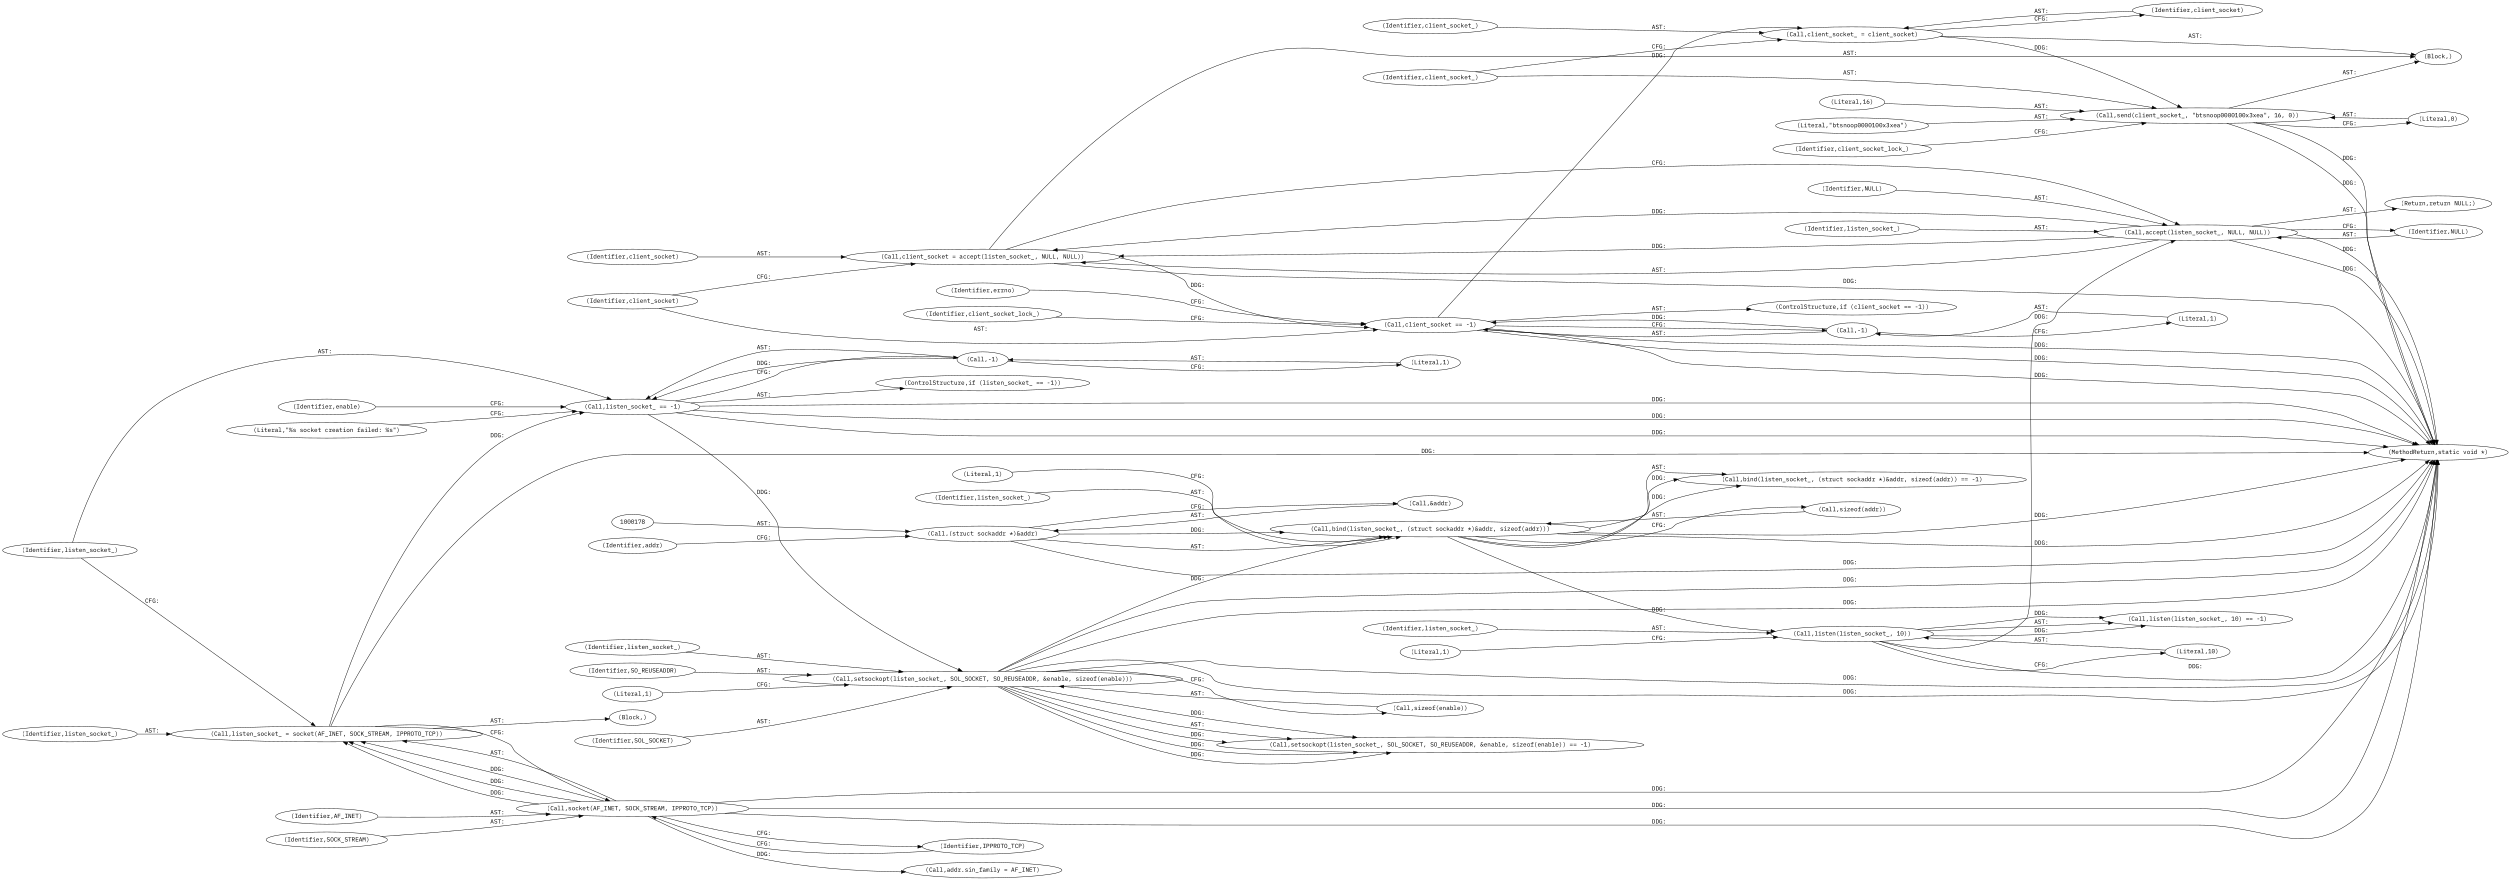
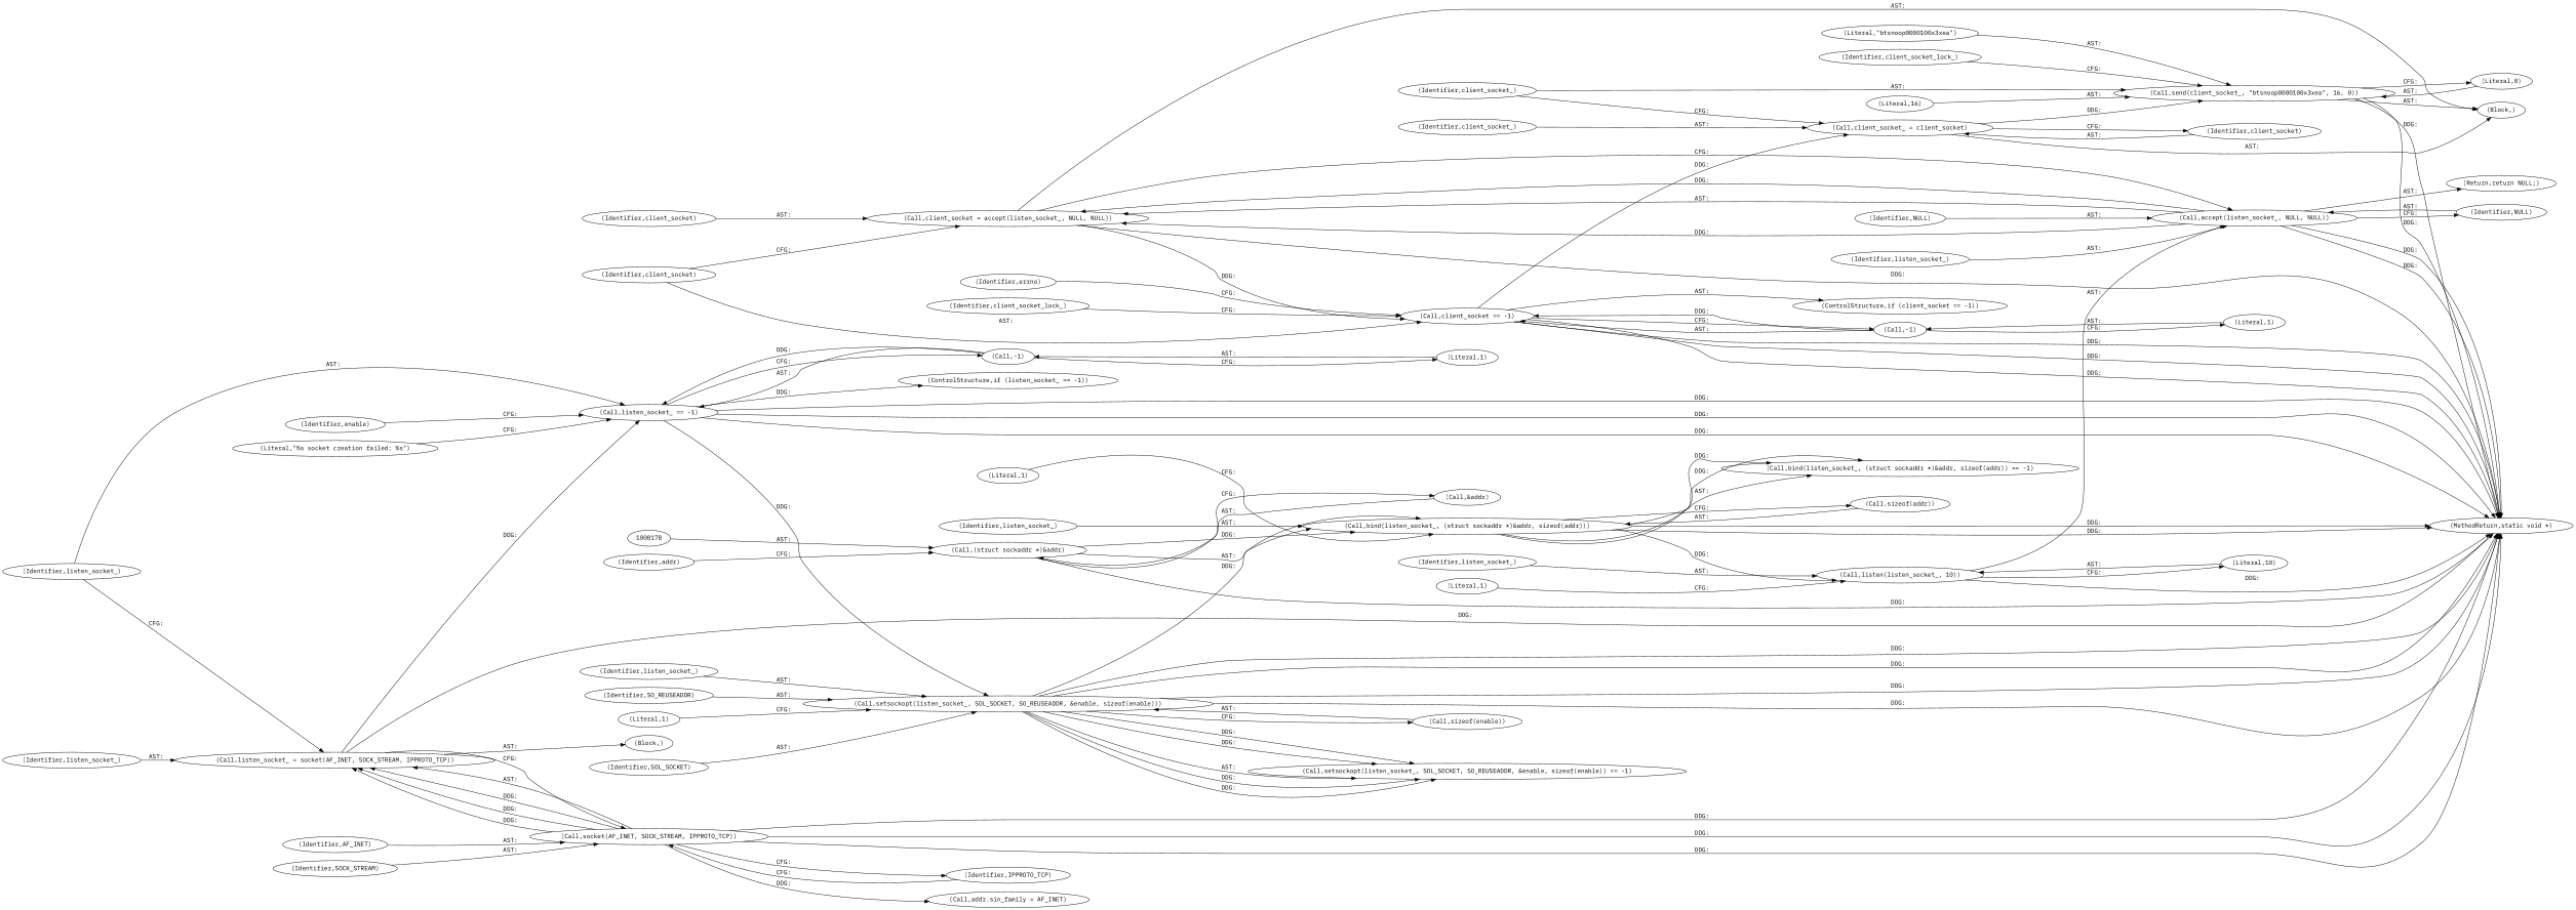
  digraph {
    fontname="IBM Plex Mono"
    rankdir=LR
    node [fontname="IBM Plex Mono"]
    edge [fontname="IBM Plex Mono"]
    n1 [label="(Call,send(client_socket_, \"btsnoop\0\0\0\0\1\0\0\x3\xea\", 16, 0))"]
    n2 [label="(Literal,0)"]
    n3 [label="(MethodReturn,static void *)"]
    n4 [label="(Block,)"]
    n5 [label="(Call,client_socket_ = client_socket)"]
    n6 [label="(Identifier,client_socket)"]
    n7 [label="(Call,client_socket == -1)"]
    n8 [label="(Call,-1)"]
    n9 [label="(ControlStructure,if (client_socket == -1))"]
    n10 [label="(Literal,1)"]
    n11 [label="(Call,client_socket = accept(listen_socket_, NULL, NULL))"]
    n12 [label="(Call,accept(listen_socket_, NULL, NULL))"]
    n13 [label="(Identifier,NULL)"]
    n14 [label="(Return,return NULL;)"]
    n15 [label="(Call,listen(listen_socket_, 10))"]
-   n16 [label="(Call,listen(listen_socket_, 10) == -1)"]
    n17 [label="(Literal,10)"]
    n18 [label="(Call,bind(listen_socket_, (struct sockaddr *)&addr, sizeof(addr)))"]
    n19 [label="(Call,sizeof(addr))"]
    n20 [label="(Call,bind(listen_socket_, (struct sockaddr *)&addr, sizeof(addr)) == -1)"]
    n21 [label="(Call,setsockopt(listen_socket_, SOL_SOCKET, SO_REUSEADDR, &enable, sizeof(enable)))"]
    n22 [label="(Call,sizeof(enable))"]
    n23 [label="(Call,setsockopt(listen_socket_, SOL_SOCKET, SO_REUSEADDR, &enable, sizeof(enable)) == -1)"]
    n24 [label="(Call,listen_socket_ == -1)"]
    n25 [label="(Call,-1)"]
    n26 [label="(ControlStructure,if (listen_socket_ == -1))"]
    n27 [label="(Literal,1)"]
    n28 [label="(Call,listen_socket_ = socket(AF_INET, SOCK_STREAM, IPPROTO_TCP))"]
    n29 [label="(Call,socket(AF_INET, SOCK_STREAM, IPPROTO_TCP))"]
    n30 [label="(Block,)"]
    n31 [label="(Identifier,IPPROTO_TCP)"]
    n32 [label="(Call,addr.sin_family = AF_INET)"]
    n33 [label="(Call,(struct sockaddr *)&addr)"]
    n34 [label="(Call,&addr)"]
    n35 [label="(Literal,1)"]
    n36 [label="(Literal,\"btsnoop\0\0\0\0\1\0\0\x3\xea\")"]
    n37 [label="(Identifier,AF_INET)"]
    n38 [label="(Identifier,listen_socket_)"]
    n39 [label="(Identifier,NULL)"]
    n40 [label="(Identifier,client_socket_lock_)"]
    n41 [label="(Identifier,listen_socket_)"]
    n42 [label="(Identifier,SOL_SOCKET)"]
    n43 [label="(Identifier,enable)"]
    n44 [label="(Identifier,listen_socket_)"]
    n45 [label="(Literal,\"%s socket creation failed: %s\")"]
    n46 [label="(Literal,1)"]
    n47 [label="(Identifier,client_socket_lock_)"]
    n48 [label="(Identifier,listen_socket_)"]
    n49 [label="(Identifier,SOCK_STREAM)"]
    n50 [label="(Identifier,client_socket)"]
    n51 [label="(Identifier,listen_socket_)"]
    n52 [label="(Literal,1)"]
    n53 [label="(Identifier,errno)"]
    n54 [label="(Identifier,client_socket_)"]
    n55 [label="(Identifier,client_socket_)"]
    n56 [label="(Identifier,SO_REUSEADDR)"]
    n57 [label="(Identifier,client_socket)"]
    n58 [label="(Identifier,listen_socket_)"]
    n59 [label="(Identifier,addr)"]
    n60 [label="(Literal,16)"]
    1000178
    n1 -> n2 [label="CFG: "]
    n1 -> n3 [label="DDG: "]
    n1 -> n3 [label="DDG: "]
    n1 -> n4 [label="AST: "]
    n2 -> n1 [label="AST: "]
    n5 -> n1 [label="DDG: "]
    n5 -> n4 [label="AST: "]
    n5 -> n6 [label="CFG: "]
    n6 -> n5 [label="AST: "]
    n7 -> n3 [label="DDG: "]
    n7 -> n3 [label="DDG: "]
    n7 -> n3 [label="DDG: "]
    n7 -> n5 [label="DDG: "]
    n7 -> n8 [label="CFG: "]
    n7 -> n9 [label="AST: "]
    n8 -> n7 [label="AST: "]
    n8 -> n7 [label="DDG: "]
    n8 -> n10 [label="CFG: "]
    n10 -> n8 [label="AST: "]
    n11 -> n3 [label="DDG: "]
    n11 -> n4 [label="AST: "]
    n11 -> n7 [label="DDG: "]
    n11 -> n12 [label="CFG: "]
    n12 -> n3 [label="DDG: "]
    n12 -> n3 [label="DDG: "]
    n12 -> n11 [label="AST: "]
    n12 -> n11 [label="DDG: "]
    n12 -> n11 [label="DDG: "]
    n12 -> n13 [label="CFG: "]
    n12 -> n14 [label="AST: "]
    n13 -> n12 [label="AST: "]
    n15 -> n3 [label="DDG: "]
-   n15 -> n12 [label="DDG: "]
-   n15 -> n16 [label="AST: "]
-   n15 -> n16 [label="DDG: "]
-   n15 -> n16 [label="DDG: "]
+   n15 -> n12 [label="AST: "]
    n15 -> n17 [label="CFG: "]
    n17 -> n15 [label="AST: "]
    n18 -> n3 [label="DDG: "]
    n18 -> n3 [label="DDG: "]
    n18 -> n15 [label="DDG: "]
    n18 -> n19 [label="CFG: "]
    n18 -> n20 [label="AST: "]
    n18 -> n20 [label="DDG: "]
    n18 -> n20 [label="DDG: "]
    n19 -> n18 [label="AST: "]
    n21 -> n3 [label="DDG: "]
    n21 -> n3 [label="DDG: "]
    n21 -> n3 [label="DDG: "]
    n21 -> n3 [label="DDG: "]
    n21 -> n18 [label="DDG: "]
    n21 -> n22 [label="CFG: "]
    n21 -> n23 [label="AST: "]
    n21 -> n23 [label="DDG: "]
    n21 -> n23 [label="DDG: "]
    n21 -> n23 [label="DDG: "]
    n21 -> n23 [label="DDG: "]
    n22 -> n21 [label="AST: "]
    n24 -> n3 [label="DDG: "]
    n24 -> n3 [label="DDG: "]
    n24 -> n3 [label="DDG: "]
    n24 -> n21 [label="DDG: "]
    n24 -> n25 [label="CFG: "]
-   n24 -> n26 [label="AST: "]
+   n24 -> n26 [label="DDG: "]
    n25 -> n24 [label="AST: "]
    n25 -> n24 [label="DDG: "]
    n25 -> n27 [label="CFG: "]
    n27 -> n25 [label="AST: "]
    n28 -> n3 [label="DDG: "]
    n28 -> n24 [label="DDG: "]
    n28 -> n29 [label="CFG: "]
    n28 -> n30 [label="AST: "]
    n29 -> n3 [label="DDG: "]
    n29 -> n3 [label="DDG: "]
    n29 -> n3 [label="DDG: "]
    n29 -> n28 [label="AST: "]
    n29 -> n28 [label="DDG: "]
    n29 -> n28 [label="DDG: "]
    n29 -> n28 [label="DDG: "]
    n29 -> n31 [label="CFG: "]
    n29 -> n32 [label="DDG: "]
    n31 -> n29 [label="CFG: "]
    n33 -> n3 [label="DDG: "]
    n33 -> n18 [label="AST: "]
    n33 -> n18 [label="DDG: "]
    n33 -> n34 [label="CFG: "]
    n34 -> n33 [label="AST: "]
    n35 -> n21 [label="CFG: "]
    n36 -> n1 [label="AST: "]
    n37 -> n29 [label="AST: "]
    n38 -> n18 [label="AST: "]
    n39 -> n12 [label="AST: "]
    n40 -> n1 [label="CFG: "]
    n41 -> n24 [label="AST: "]
    n41 -> n28 [label="CFG: "]
    n42 -> n21 [label="AST: "]
    n43 -> n24 [label="CFG: "]
    n44 -> n15 [label="AST: "]
    n45 -> n24 [label="CFG: "]
    n46 -> n18 [label="CFG: "]
    n47 -> n7 [label="CFG: "]
    n48 -> n21 [label="AST: "]
    n49 -> n29 [label="AST: "]
    n50 -> n7 [label="AST: "]
    n50 -> n11 [label="CFG: "]
    n51 -> n12 [label="AST: "]
    n52 -> n15 [label="CFG: "]
    n53 -> n7 [label="CFG: "]
    n54 -> n5 [label="AST: "]
    n55 -> n1 [label="AST: "]
    n55 -> n5 [label="CFG: "]
    n56 -> n21 [label="AST: "]
    n57 -> n11 [label="AST: "]
    n58 -> n28 [label="AST: "]
    n59 -> n33 [label="CFG: "]
    n60 -> n1 [label="AST: "]
    1000178 -> n33 [label="AST: "]
  }
